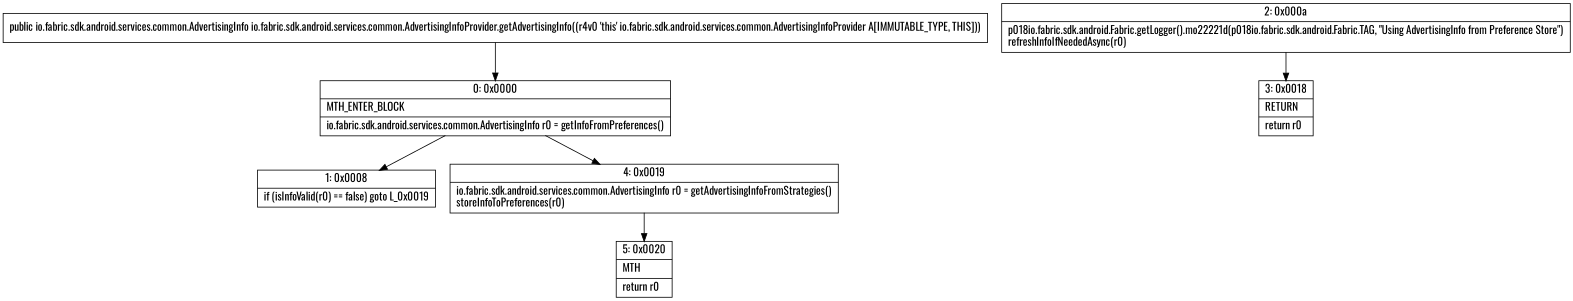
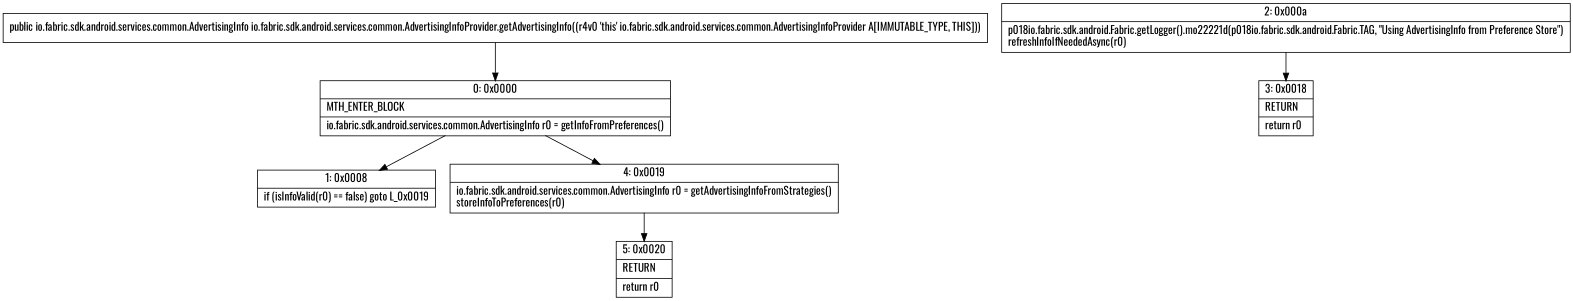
  digraph {
    fontname=Oswald
    node [fontname=Oswald shape=record]
    edge [fontname=Oswald]
    n1 [label="{0\:\ 0x0000|MTH_ENTER_BLOCK\l|io.fabric.sdk.android.services.common.AdvertisingInfo r0 = getInfoFromPreferences()\l}"]
    n2 [label="{1\:\ 0x0008|if (isInfoValid(r0) == false) goto L_0x0019\l}"]
    n3 [label="{4\:\ 0x0019|io.fabric.sdk.android.services.common.AdvertisingInfo r0 = getAdvertisingInfoFromStrategies()\lstoreInfoToPreferences(r0)\l}"]
    n4 [label="{2\:\ 0x000a|p018io.fabric.sdk.android.Fabric.getLogger().mo22221d(p018io.fabric.sdk.android.Fabric.TAG, \"Using AdvertisingInfo from Preference Store\")\lrefreshInfoIfNeededAsync(r0)\l}"]
    n5 [label="{3\:\ 0x0018|RETURN\l|return r0\l}"]
-   n6 [label="{5\:\ 0x0020|MTH\l|return r0\l}"]
+   n6 [label="{5\:\ 0x0020|RETURN\l|return r0\l}"]
    n7 [label="{public io.fabric.sdk.android.services.common.AdvertisingInfo io.fabric.sdk.android.services.common.AdvertisingInfoProvider.getAdvertisingInfo((r4v0 'this' io.fabric.sdk.android.services.common.AdvertisingInfoProvider A[IMMUTABLE_TYPE, THIS])) }"]
    n1 -> n2
    n1 -> n3
    n3 -> n6
    n4 -> n5
    n7 -> n1
  }
